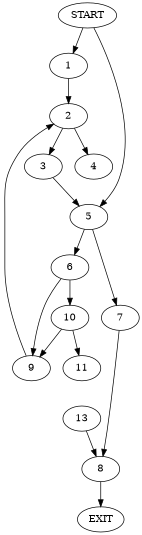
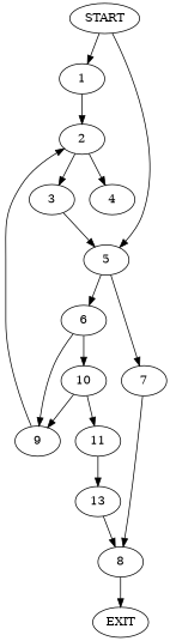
  digraph {
    n1 [label=START]
    1
    5
    2
    n5 [label=EXIT]
    3
    4
    6
    7
    9
    10
    8
    11
    13
    n1 -> 1
    n1 -> 5
    1 -> 2
    5 -> 6
    5 -> 7
    2 -> 3
    2 -> 4
    3 -> 5
    6 -> 9
    6 -> 10
    7 -> 8
    9 -> 2
    10 -> 9
    10 -> 11
    8 -> n5
+   11 -> 13
    13 -> 8
  }
